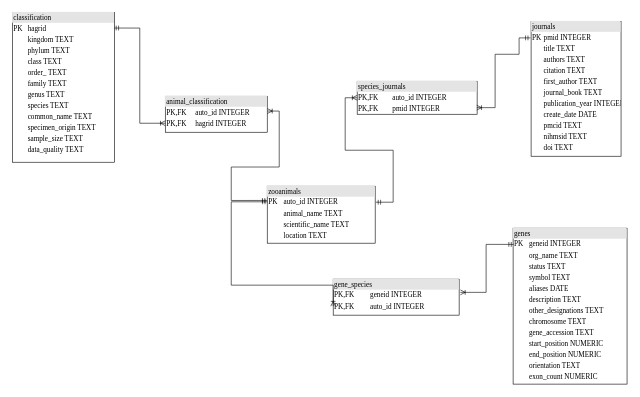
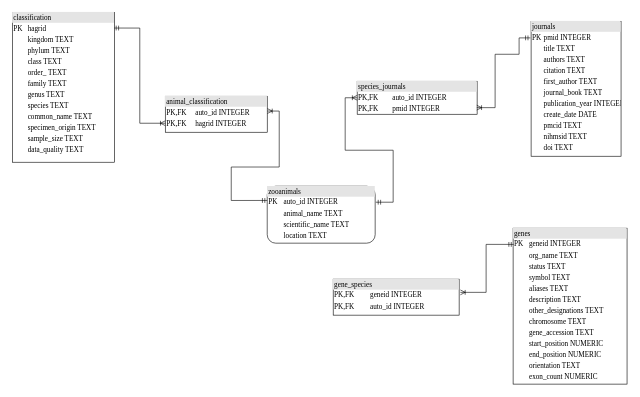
  <mxCell id="0" />
  <mxCell id="1" parent="0" />
- <mxCell id="2" value="&lt;div style=&quot;box-sizing: border-box ; width: 100% ; background: #e4e4e4 ; padding: 2px&quot;&gt;genes&lt;/div&gt;&lt;table style=&quot;width: 100% ; font-size: 1em&quot; cellpadding=&quot;2&quot; cellspacing=&quot;0&quot;&gt;&lt;tbody&gt;&lt;tr&gt;&lt;td&gt;PK&lt;/td&gt;&lt;td&gt;geneid INTEGER&lt;/td&gt;&lt;/tr&gt;&lt;tr&gt;&lt;td&gt;&lt;br&gt;&lt;/td&gt;&lt;td&gt;org_name TEXT&lt;/td&gt;&lt;/tr&gt;&lt;tr&gt;&lt;td&gt;&lt;/td&gt;&lt;td&gt;status TEXT&lt;/td&gt;&lt;/tr&gt;&lt;tr&gt;&lt;td&gt;&lt;br&gt;&lt;/td&gt;&lt;td&gt;symbol TEXT&lt;/td&gt;&lt;/tr&gt;&lt;tr&gt;&lt;td&gt;&lt;br&gt;&lt;/td&gt;&lt;td&gt;aliases DATE&lt;/td&gt;&lt;/tr&gt;&lt;tr&gt;&lt;td&gt;&lt;br&gt;&lt;/td&gt;&lt;td&gt;description TEXT&lt;br&gt;&lt;/td&gt;&lt;/tr&gt;&lt;tr&gt;&lt;td&gt;&lt;br&gt;&lt;/td&gt;&lt;td&gt;other_designations TEXT&lt;/td&gt;&lt;/tr&gt;&lt;tr&gt;&lt;td&gt;&lt;br&gt;&lt;/td&gt;&lt;td&gt;chromosome TEXT&lt;/td&gt;&lt;/tr&gt;&lt;tr&gt;&lt;td&gt;&lt;br&gt;&lt;/td&gt;&lt;td&gt;gene_accession TEXT&lt;/td&gt;&lt;/tr&gt;&lt;tr&gt;&lt;td&gt;&lt;br&gt;&lt;/td&gt;&lt;td&gt;start_position NUMERIC&lt;/td&gt;&lt;/tr&gt;&lt;tr&gt;&lt;td&gt;&lt;br&gt;&lt;/td&gt;&lt;td&gt;end_position NUMERIC&lt;/td&gt;&lt;/tr&gt;&lt;tr&gt;&lt;td&gt;&lt;br&gt;&lt;/td&gt;&lt;td&gt;orientation TEXT&lt;/td&gt;&lt;/tr&gt;&lt;tr&gt;&lt;td&gt;&lt;br&gt;&lt;/td&gt;&lt;td&gt;exon_count NUMERIC&lt;/td&gt;&lt;/tr&gt;&lt;/tbody&gt;&lt;/table&gt;" style="verticalAlign=top;align=left;overflow=fill;html=1;rounded=0;shadow=0;comic=0;labelBackgroundColor=none;strokeWidth=1;fontFamily=Verdana;fontSize=12" parent="1" vertex="1"><mxGeometry x="855" y="380" width="190" height="260" as="geometry" /></mxCell>
+ <mxCell id="2" value="&lt;div style=&quot;box-sizing: border-box ; width: 100% ; background: #e4e4e4 ; padding: 2px&quot;&gt;genes&lt;/div&gt;&lt;table style=&quot;width: 100% ; font-size: 1em&quot; cellpadding=&quot;2&quot; cellspacing=&quot;0&quot;&gt;&lt;tbody&gt;&lt;tr&gt;&lt;td&gt;PK&lt;/td&gt;&lt;td&gt;geneid INTEGER&lt;/td&gt;&lt;/tr&gt;&lt;tr&gt;&lt;td&gt;&lt;br&gt;&lt;/td&gt;&lt;td&gt;org_name TEXT&lt;/td&gt;&lt;/tr&gt;&lt;tr&gt;&lt;td&gt;&lt;/td&gt;&lt;td&gt;status TEXT&lt;/td&gt;&lt;/tr&gt;&lt;tr&gt;&lt;td&gt;&lt;br&gt;&lt;/td&gt;&lt;td&gt;symbol TEXT&lt;/td&gt;&lt;/tr&gt;&lt;tr&gt;&lt;td&gt;&lt;br&gt;&lt;/td&gt;&lt;td&gt;aliases TEXT&lt;/td&gt;&lt;/tr&gt;&lt;tr&gt;&lt;td&gt;&lt;br&gt;&lt;/td&gt;&lt;td&gt;description TEXT&lt;br&gt;&lt;/td&gt;&lt;/tr&gt;&lt;tr&gt;&lt;td&gt;&lt;br&gt;&lt;/td&gt;&lt;td&gt;other_designations TEXT&lt;/td&gt;&lt;/tr&gt;&lt;tr&gt;&lt;td&gt;&lt;br&gt;&lt;/td&gt;&lt;td&gt;chromosome TEXT&lt;/td&gt;&lt;/tr&gt;&lt;tr&gt;&lt;td&gt;&lt;br&gt;&lt;/td&gt;&lt;td&gt;gene_accession TEXT&lt;/td&gt;&lt;/tr&gt;&lt;tr&gt;&lt;td&gt;&lt;br&gt;&lt;/td&gt;&lt;td&gt;start_position NUMERIC&lt;/td&gt;&lt;/tr&gt;&lt;tr&gt;&lt;td&gt;&lt;br&gt;&lt;/td&gt;&lt;td&gt;end_position NUMERIC&lt;/td&gt;&lt;/tr&gt;&lt;tr&gt;&lt;td&gt;&lt;br&gt;&lt;/td&gt;&lt;td&gt;orientation TEXT&lt;/td&gt;&lt;/tr&gt;&lt;tr&gt;&lt;td&gt;&lt;br&gt;&lt;/td&gt;&lt;td&gt;exon_count NUMERIC&lt;/td&gt;&lt;/tr&gt;&lt;/tbody&gt;&lt;/table&gt;" style="verticalAlign=top;align=left;overflow=fill;html=1;rounded=0;shadow=0;comic=0;labelBackgroundColor=none;strokeWidth=1;fontFamily=Verdana;fontSize=12" parent="1" vertex="1"><mxGeometry x="855" y="380" width="190" height="260" as="geometry" /></mxCell>
  <mxCell id="3" value="&lt;div style=&quot;box-sizing: border-box ; width: 100% ; background: #e4e4e4 ; padding: 2px&quot;&gt;gene_species&lt;/div&gt;&lt;table style=&quot;width: 100% ; font-size: 1em&quot; cellpadding=&quot;2&quot; cellspacing=&quot;0&quot;&gt;&lt;tbody&gt;&lt;tr&gt;&lt;td&gt;PK,FK&lt;/td&gt;&lt;td&gt;geneid INTEGER&lt;/td&gt;&lt;/tr&gt;&lt;tr&gt;&lt;td&gt;PK,FK&lt;/td&gt;&lt;td&gt;auto_id INTEGER&lt;/td&gt;&lt;/tr&gt;&lt;tr&gt;&lt;td&gt;&lt;br&gt;&lt;/td&gt;&lt;td&gt;&lt;br&gt;&lt;/td&gt;&lt;/tr&gt;&lt;tr&gt;&lt;td&gt;&lt;br&gt;&lt;/td&gt;&lt;td&gt;&lt;br&gt;&lt;/td&gt;&lt;/tr&gt;&lt;tr&gt;&lt;td&gt;&lt;br&gt;&lt;/td&gt;&lt;td&gt;&lt;br&gt;&lt;/td&gt;&lt;/tr&gt;&lt;tr&gt;&lt;td&gt;&lt;br&gt;&lt;/td&gt;&lt;td&gt;&lt;br&gt;&lt;/td&gt;&lt;/tr&gt;&lt;tr&gt;&lt;td&gt;&lt;br&gt;&lt;/td&gt;&lt;td&gt;&lt;br&gt;&lt;/td&gt;&lt;/tr&gt;&lt;tr&gt;&lt;td&gt;&lt;br&gt;&lt;/td&gt;&lt;td&gt;&lt;br&gt;&lt;/td&gt;&lt;/tr&gt;&lt;tr&gt;&lt;td&gt;&lt;br&gt;&lt;/td&gt;&lt;td&gt;&lt;br&gt;&lt;/td&gt;&lt;/tr&gt;&lt;tr&gt;&lt;td&gt;&lt;br&gt;&lt;/td&gt;&lt;td&gt;&lt;br&gt;&lt;/td&gt;&lt;/tr&gt;&lt;tr&gt;&lt;td&gt;&lt;br&gt;&lt;/td&gt;&lt;td&gt;&lt;br&gt;&lt;/td&gt;&lt;/tr&gt;&lt;tr&gt;&lt;td&gt;&lt;br&gt;&lt;/td&gt;&lt;td&gt;&lt;br&gt;&lt;/td&gt;&lt;/tr&gt;&lt;tr&gt;&lt;td&gt;&lt;br&gt;&lt;/td&gt;&lt;td&gt;&lt;br&gt;&lt;/td&gt;&lt;/tr&gt;&lt;tr&gt;&lt;td&gt;&lt;br&gt;&lt;/td&gt;&lt;td&gt;&lt;br&gt;&lt;/td&gt;&lt;/tr&gt;&lt;tr&gt;&lt;td&gt;&lt;br&gt;&lt;/td&gt;&lt;td&gt;&lt;br&gt;&lt;/td&gt;&lt;/tr&gt;&lt;tr&gt;&lt;td&gt;&lt;br&gt;&lt;/td&gt;&lt;td&gt;&lt;br&gt;&lt;/td&gt;&lt;/tr&gt;&lt;tr&gt;&lt;td&gt;&lt;br&gt;&lt;/td&gt;&lt;td&gt;&lt;br&gt;&lt;/td&gt;&lt;/tr&gt;&lt;/tbody&gt;&lt;/table&gt;" style="verticalAlign=top;align=left;overflow=fill;html=1;rounded=0;shadow=0;comic=0;labelBackgroundColor=none;strokeWidth=1;fontFamily=Verdana;fontSize=12" parent="1" vertex="1"><mxGeometry x="555" y="465" width="210" height="60" as="geometry" /></mxCell>
  <mxCell id="4" value="&lt;div style=&quot;box-sizing:border-box;width:100%;background:#e4e4e4;padding:2px;&quot;&gt;animal_classification&lt;/div&gt;&lt;table style=&quot;width:100%;font-size:1em;&quot; cellpadding=&quot;2&quot; cellspacing=&quot;0&quot;&gt;&lt;tbody&gt;&lt;tr&gt;&lt;td&gt;PK,FK&lt;/td&gt;&lt;td&gt;auto_id INTEGER&lt;/td&gt;&lt;/tr&gt;&lt;tr&gt;&lt;td&gt;PK,FK&lt;/td&gt;&lt;td&gt;hagrid INTEGER&lt;/td&gt;&lt;/tr&gt;&lt;tr&gt;&lt;td&gt;&lt;br&gt;&lt;/td&gt;&lt;td&gt;&lt;br&gt;&lt;/td&gt;&lt;/tr&gt;&lt;/tbody&gt;&lt;/table&gt;" style="verticalAlign=top;align=left;overflow=fill;html=1;rounded=0;shadow=0;comic=0;labelBackgroundColor=none;strokeWidth=1;fontFamily=Verdana;fontSize=12" parent="1" vertex="1"><mxGeometry x="275" y="160" width="170" height="60" as="geometry" /></mxCell>
  <mxCell id="5" value="&lt;div style=&quot;box-sizing: border-box ; width: 100% ; background: #e4e4e4 ; padding: 2px&quot;&gt;journals&lt;/div&gt;&lt;table style=&quot;width: 100% ; font-size: 1em&quot; cellpadding=&quot;2&quot; cellspacing=&quot;0&quot;&gt;&lt;tbody&gt;&lt;tr&gt;&lt;td&gt;PK&lt;/td&gt;&lt;td&gt;pmid INTEGER&lt;/td&gt;&lt;/tr&gt;&lt;tr&gt;&lt;td&gt;&lt;br&gt;&lt;/td&gt;&lt;td&gt;title TEXT&lt;br&gt;&lt;/td&gt;&lt;/tr&gt;&lt;tr&gt;&lt;td&gt;&lt;/td&gt;&lt;td&gt;authors TEXT&lt;/td&gt;&lt;/tr&gt;&lt;tr&gt;&lt;td&gt;&lt;br&gt;&lt;/td&gt;&lt;td&gt;citation TEXT&lt;/td&gt;&lt;/tr&gt;&lt;tr&gt;&lt;td&gt;&lt;br&gt;&lt;/td&gt;&lt;td&gt;first_author TEXT&lt;/td&gt;&lt;/tr&gt;&lt;tr&gt;&lt;td&gt;&lt;br&gt;&lt;/td&gt;&lt;td&gt;journal_book TEXT&lt;/td&gt;&lt;/tr&gt;&lt;tr&gt;&lt;td&gt;&lt;br&gt;&lt;/td&gt;&lt;td&gt;publication_year INTEGER&lt;/td&gt;&lt;/tr&gt;&lt;tr&gt;&lt;td&gt;&lt;br&gt;&lt;/td&gt;&lt;td&gt;create_date DATE&lt;/td&gt;&lt;/tr&gt;&lt;tr&gt;&lt;td&gt;&lt;br&gt;&lt;/td&gt;&lt;td&gt;pmcid TEXT&lt;/td&gt;&lt;/tr&gt;&lt;tr&gt;&lt;td&gt;&lt;br&gt;&lt;/td&gt;&lt;td&gt;nihmsid TEXT&lt;/td&gt;&lt;/tr&gt;&lt;tr&gt;&lt;td&gt;&lt;br&gt;&lt;/td&gt;&lt;td&gt;doi TEXT&lt;/td&gt;&lt;/tr&gt;&lt;tr&gt;&lt;td&gt;&lt;br&gt;&lt;/td&gt;&lt;td&gt;&lt;br&gt;&lt;/td&gt;&lt;/tr&gt;&lt;/tbody&gt;&lt;/table&gt;" style="verticalAlign=top;align=left;overflow=fill;html=1;rounded=0;shadow=0;comic=0;labelBackgroundColor=none;strokeWidth=1;fontFamily=Verdana;fontSize=12" parent="1" vertex="1"><mxGeometry x="885" y="35" width="150" height="225" as="geometry" /></mxCell>
  <mxCell id="6" style="edgeStyle=orthogonalEdgeStyle;rounded=0;orthogonalLoop=1;jettySize=auto;html=1;startArrow=ERmandOne;startFill=0;endArrow=ERoneToMany;endFill=0;entryX=0;entryY=0.75;entryDx=0;entryDy=0;exitX=0.995;exitY=0.105;exitDx=0;exitDy=0;exitPerimeter=0;" edge="1" parent="1" source="7" target="4"><mxGeometry relative="1" as="geometry" /></mxCell>
  <mxCell id="7" value="&lt;div style=&quot;box-sizing: border-box ; width: 100% ; background: #e4e4e4 ; padding: 2px&quot;&gt;classification&lt;/div&gt;&lt;table style=&quot;width: 100% ; font-size: 1em&quot; cellpadding=&quot;2&quot; cellspacing=&quot;0&quot;&gt;&lt;tbody&gt;&lt;tr&gt;&lt;td&gt;PK&lt;/td&gt;&lt;td&gt;hagrid&lt;/td&gt;&lt;/tr&gt;&lt;tr&gt;&lt;td&gt;&lt;br&gt;&lt;/td&gt;&lt;td&gt;kingdom TEXT&lt;/td&gt;&lt;/tr&gt;&lt;tr&gt;&lt;td&gt;&lt;br&gt;&lt;/td&gt;&lt;td&gt;phylum TEXT&lt;/td&gt;&lt;/tr&gt;&lt;tr&gt;&lt;td&gt;&lt;br&gt;&lt;/td&gt;&lt;td&gt;class TEXT&lt;/td&gt;&lt;/tr&gt;&lt;tr&gt;&lt;td&gt;&lt;br&gt;&lt;/td&gt;&lt;td&gt;order_ TEXT&lt;br&gt;&lt;/td&gt;&lt;/tr&gt;&lt;tr&gt;&lt;td&gt;&lt;br&gt;&lt;/td&gt;&lt;td&gt;family TEXT&lt;br&gt;&lt;/td&gt;&lt;/tr&gt;&lt;tr&gt;&lt;td&gt;&lt;br&gt;&lt;/td&gt;&lt;td&gt;genus TEXT&lt;br&gt;&lt;/td&gt;&lt;/tr&gt;&lt;tr&gt;&lt;td&gt;&lt;br&gt;&lt;/td&gt;&lt;td&gt;species TEXT&lt;br&gt;&lt;/td&gt;&lt;/tr&gt;&lt;tr&gt;&lt;td&gt;&lt;br&gt;&lt;/td&gt;&lt;td&gt;common_name TEXT&lt;br&gt;&lt;/td&gt;&lt;/tr&gt;&lt;tr&gt;&lt;td&gt;&lt;br&gt;&lt;/td&gt;&lt;td&gt;specimen_origin TEXT&lt;/td&gt;&lt;/tr&gt;&lt;tr&gt;&lt;td&gt;&lt;br&gt;&lt;/td&gt;&lt;td&gt;sample_size TEXT&lt;/td&gt;&lt;/tr&gt;&lt;tr&gt;&lt;td&gt;&lt;br&gt;&lt;/td&gt;&lt;td&gt;data_quality TEXT&lt;/td&gt;&lt;/tr&gt;&lt;tr&gt;&lt;td&gt;&lt;br&gt;&lt;/td&gt;&lt;td&gt;&lt;/td&gt;&lt;/tr&gt;&lt;tr&gt;&lt;td&gt;&lt;br&gt;&lt;/td&gt;&lt;td&gt;&lt;br&gt;&lt;/td&gt;&lt;/tr&gt;&lt;tr&gt;&lt;td&gt;&lt;br&gt;&lt;/td&gt;&lt;td&gt;&lt;br&gt;&lt;/td&gt;&lt;/tr&gt;&lt;/tbody&gt;&lt;/table&gt;" style="verticalAlign=top;align=left;overflow=fill;html=1;rounded=0;shadow=0;comic=0;labelBackgroundColor=none;strokeWidth=1;fontFamily=Verdana;fontSize=12" parent="1" vertex="1"><mxGeometry x="20" y="20" width="170" height="250" as="geometry" /></mxCell>
- <mxCell id="8" value="&lt;div style=&quot;box-sizing: border-box ; width: 100% ; background: #e4e4e4 ; padding: 2px&quot;&gt;zooanimals&lt;/div&gt;&lt;table style=&quot;width: 100% ; font-size: 1em&quot; cellpadding=&quot;2&quot; cellspacing=&quot;0&quot;&gt;&lt;tbody&gt;&lt;tr&gt;&lt;td&gt;PK&lt;/td&gt;&lt;td&gt;auto_id INTEGER&lt;/td&gt;&lt;/tr&gt;&lt;tr&gt;&lt;td&gt;&lt;br&gt;&lt;/td&gt;&lt;td&gt;animal_name TEXT&lt;/td&gt;&lt;/tr&gt;&lt;tr&gt;&lt;td&gt;&lt;br&gt;&lt;/td&gt;&lt;td&gt;scientific_name TEXT&lt;span style=&quot;white-space: pre;&quot;&gt; &lt;/span&gt;&lt;br&gt;&lt;/td&gt;&lt;/tr&gt;&lt;tr&gt;&lt;td&gt;&lt;br&gt;&lt;/td&gt;&lt;td&gt;location TEXT&lt;/td&gt;&lt;/tr&gt;&lt;tr&gt;&lt;td&gt;&lt;br&gt;&lt;/td&gt;&lt;td&gt;&lt;br&gt;&lt;/td&gt;&lt;/tr&gt;&lt;tr&gt;&lt;td&gt;&lt;br&gt;&lt;/td&gt;&lt;td&gt;&lt;br&gt;&lt;/td&gt;&lt;/tr&gt;&lt;tr&gt;&lt;td&gt;&lt;br&gt;&lt;/td&gt;&lt;td&gt;&lt;br&gt;&lt;/td&gt;&lt;/tr&gt;&lt;tr&gt;&lt;td&gt;&lt;br&gt;&lt;/td&gt;&lt;td&gt;&lt;br&gt;&lt;/td&gt;&lt;/tr&gt;&lt;tr&gt;&lt;td&gt;&lt;br&gt;&lt;/td&gt;&lt;td&gt;&lt;br&gt;&lt;/td&gt;&lt;/tr&gt;&lt;tr&gt;&lt;td&gt;&lt;br&gt;&lt;/td&gt;&lt;td&gt;&lt;br&gt;&lt;/td&gt;&lt;/tr&gt;&lt;tr&gt;&lt;td&gt;&lt;br&gt;&lt;/td&gt;&lt;td&gt;&lt;br&gt;&lt;/td&gt;&lt;/tr&gt;&lt;tr&gt;&lt;td&gt;&lt;br&gt;&lt;/td&gt;&lt;td&gt;&lt;br&gt;&lt;/td&gt;&lt;/tr&gt;&lt;tr&gt;&lt;td&gt;&lt;br&gt;&lt;/td&gt;&lt;td&gt;&lt;br&gt;&lt;/td&gt;&lt;/tr&gt;&lt;tr&gt;&lt;td&gt;&lt;br&gt;&lt;/td&gt;&lt;td&gt;&lt;br&gt;&lt;/td&gt;&lt;/tr&gt;&lt;tr&gt;&lt;td&gt;&lt;br&gt;&lt;/td&gt;&lt;td&gt;&lt;br&gt;&lt;/td&gt;&lt;/tr&gt;&lt;tr&gt;&lt;td&gt;&lt;br&gt;&lt;/td&gt;&lt;td&gt;&lt;br&gt;&lt;/td&gt;&lt;/tr&gt;&lt;tr&gt;&lt;td&gt;&lt;br&gt;&lt;/td&gt;&lt;td&gt;&lt;br&gt;&lt;/td&gt;&lt;/tr&gt;&lt;/tbody&gt;&lt;/table&gt;" style="verticalAlign=top;align=left;overflow=fill;html=1;rounded=0;shadow=0;comic=0;labelBackgroundColor=none;strokeWidth=1;fontFamily=Verdana;fontSize=12" vertex="1" parent="1"><mxGeometry x="445" y="310" width="180" height="95" as="geometry" /></mxCell>
+ <mxCell id="8" value="&lt;div style=&quot;box-sizing: border-box ; width: 100% ; background: #e4e4e4 ; padding: 2px&quot;&gt;zooanimals&lt;/div&gt;&lt;table style=&quot;width: 100% ; font-size: 1em&quot; cellpadding=&quot;2&quot; cellspacing=&quot;0&quot;&gt;&lt;tbody&gt;&lt;tr&gt;&lt;td&gt;PK&lt;/td&gt;&lt;td&gt;auto_id INTEGER&lt;/td&gt;&lt;/tr&gt;&lt;tr&gt;&lt;td&gt;&lt;br&gt;&lt;/td&gt;&lt;td&gt;animal_name TEXT&lt;/td&gt;&lt;/tr&gt;&lt;tr&gt;&lt;td&gt;&lt;br&gt;&lt;/td&gt;&lt;td&gt;scientific_name TEXT&lt;span style=&quot;white-space: pre;&quot;&gt; &lt;/span&gt;&lt;br&gt;&lt;/td&gt;&lt;/tr&gt;&lt;tr&gt;&lt;td&gt;&lt;br&gt;&lt;/td&gt;&lt;td&gt;location TEXT&lt;/td&gt;&lt;/tr&gt;&lt;tr&gt;&lt;td&gt;&lt;br&gt;&lt;/td&gt;&lt;td&gt;&lt;br&gt;&lt;/td&gt;&lt;/tr&gt;&lt;tr&gt;&lt;td&gt;&lt;br&gt;&lt;/td&gt;&lt;td&gt;&lt;br&gt;&lt;/td&gt;&lt;/tr&gt;&lt;tr&gt;&lt;td&gt;&lt;br&gt;&lt;/td&gt;&lt;td&gt;&lt;br&gt;&lt;/td&gt;&lt;/tr&gt;&lt;tr&gt;&lt;td&gt;&lt;br&gt;&lt;/td&gt;&lt;td&gt;&lt;br&gt;&lt;/td&gt;&lt;/tr&gt;&lt;tr&gt;&lt;td&gt;&lt;br&gt;&lt;/td&gt;&lt;td&gt;&lt;br&gt;&lt;/td&gt;&lt;/tr&gt;&lt;tr&gt;&lt;td&gt;&lt;br&gt;&lt;/td&gt;&lt;td&gt;&lt;br&gt;&lt;/td&gt;&lt;/tr&gt;&lt;tr&gt;&lt;td&gt;&lt;br&gt;&lt;/td&gt;&lt;td&gt;&lt;br&gt;&lt;/td&gt;&lt;/tr&gt;&lt;tr&gt;&lt;td&gt;&lt;br&gt;&lt;/td&gt;&lt;td&gt;&lt;br&gt;&lt;/td&gt;&lt;/tr&gt;&lt;tr&gt;&lt;td&gt;&lt;br&gt;&lt;/td&gt;&lt;td&gt;&lt;br&gt;&lt;/td&gt;&lt;/tr&gt;&lt;tr&gt;&lt;td&gt;&lt;br&gt;&lt;/td&gt;&lt;td&gt;&lt;br&gt;&lt;/td&gt;&lt;/tr&gt;&lt;tr&gt;&lt;td&gt;&lt;br&gt;&lt;/td&gt;&lt;td&gt;&lt;br&gt;&lt;/td&gt;&lt;/tr&gt;&lt;tr&gt;&lt;td&gt;&lt;br&gt;&lt;/td&gt;&lt;td&gt;&lt;br&gt;&lt;/td&gt;&lt;/tr&gt;&lt;tr&gt;&lt;td&gt;&lt;br&gt;&lt;/td&gt;&lt;td&gt;&lt;br&gt;&lt;/td&gt;&lt;/tr&gt;&lt;/tbody&gt;&lt;/table&gt;" style="verticalAlign=top;align=left;overflow=fill;html=1;shadow=0;comic=0;labelBackgroundColor=none;strokeWidth=1;fontFamily=Verdana;fontSize=12;rounded=1;" vertex="1" parent="1"><mxGeometry x="445" y="310" width="180" height="95" as="geometry" /></mxCell>
  <mxCell id="9" value="&lt;div style=&quot;box-sizing: border-box ; width: 100% ; background: #e4e4e4 ; padding: 2px&quot;&gt;species_journals&lt;/div&gt;&lt;table style=&quot;width: 100% ; font-size: 1em&quot; cellpadding=&quot;2&quot; cellspacing=&quot;0&quot;&gt;&lt;tbody&gt;&lt;tr&gt;&lt;td&gt;PK,FK&lt;/td&gt;&lt;td&gt;auto_id INTEGER&lt;/td&gt;&lt;/tr&gt;&lt;tr&gt;&lt;td&gt;PK,FK&lt;/td&gt;&lt;td&gt;pmid INTEGER&lt;/td&gt;&lt;/tr&gt;&lt;tr&gt;&lt;td&gt;&lt;br&gt;&lt;/td&gt;&lt;td&gt;&lt;br&gt;&lt;/td&gt;&lt;/tr&gt;&lt;tr&gt;&lt;td&gt;&lt;br&gt;&lt;/td&gt;&lt;td&gt;&lt;br&gt;&lt;/td&gt;&lt;/tr&gt;&lt;/tbody&gt;&lt;/table&gt;" style="verticalAlign=top;align=left;overflow=fill;html=1;rounded=0;shadow=0;comic=0;labelBackgroundColor=none;strokeWidth=1;fontFamily=Verdana;fontSize=12" vertex="1" parent="1"><mxGeometry x="595" y="135" width="200" height="55" as="geometry" /></mxCell>
  <mxCell id="10" style="edgeStyle=orthogonalEdgeStyle;rounded=0;orthogonalLoop=1;jettySize=auto;html=1;startArrow=ERmandOne;startFill=0;endArrow=ERoneToMany;endFill=0;entryX=1.002;entryY=0.411;entryDx=0;entryDy=0;exitX=0;exitY=0.25;exitDx=0;exitDy=0;entryPerimeter=0;" edge="1" parent="1" source="8" target="4"><mxGeometry relative="1" as="geometry"><mxPoint x="445" y="340" as="sourcePoint" /><mxPoint x="394" y="422" as="targetPoint" /><Array as="points"><mxPoint x="385" y="334" /><mxPoint x="385" y="278" /><mxPoint x="465" y="278" /><mxPoint x="465" y="185" /><mxPoint x="445" y="185" /></Array></mxGeometry></mxCell>
  <mxCell id="11" style="edgeStyle=orthogonalEdgeStyle;rounded=0;orthogonalLoop=1;jettySize=auto;html=1;startArrow=ERmandOne;startFill=0;endArrow=ERoneToMany;endFill=0;entryX=0;entryY=0.5;entryDx=0;entryDy=0;exitX=1.006;exitY=0.281;exitDx=0;exitDy=0;exitPerimeter=0;" edge="1" parent="1" source="8" target="9"><mxGeometry relative="1" as="geometry"><mxPoint x="697" y="310" as="sourcePoint" /><mxPoint x="765" y="372" as="targetPoint" /><Array as="points"><mxPoint x="655" y="337" /><mxPoint x="655" y="250" /><mxPoint x="575" y="250" /><mxPoint x="575" y="163" /></Array></mxGeometry></mxCell>
  <mxCell id="12" style="edgeStyle=orthogonalEdgeStyle;rounded=0;orthogonalLoop=1;jettySize=auto;html=1;startArrow=ERmandOne;startFill=0;endArrow=ERoneToMany;endFill=0;entryX=0.997;entryY=0.8;entryDx=0;entryDy=0;entryPerimeter=0;exitX=-0.008;exitY=0.123;exitDx=0;exitDy=0;exitPerimeter=0;" edge="1" parent="1" source="5" target="9"><mxGeometry relative="1" as="geometry"><mxPoint x="795" y="330" as="sourcePoint" /><mxPoint x="863" y="392" as="targetPoint" /><Array as="points"><mxPoint x="865" y="63" /><mxPoint x="865" y="90" /><mxPoint x="825" y="90" /><mxPoint x="825" y="179" /></Array></mxGeometry></mxCell>
- <mxCell id="13" style="edgeStyle=orthogonalEdgeStyle;rounded=0;orthogonalLoop=1;jettySize=auto;html=1;startArrow=ERmandOne;startFill=0;endArrow=ERoneToMany;endFill=0;entryX=0;entryY=0.75;entryDx=0;entryDy=0;exitX=0.002;exitY=0.274;exitDx=0;exitDy=0;exitPerimeter=0;" edge="1" parent="1" source="8" target="3"><mxGeometry relative="1" as="geometry"><mxPoint x="385" y="510" as="sourcePoint" /><mxPoint x="453" y="572" as="targetPoint" /><Array as="points"><mxPoint x="385" y="336" /><mxPoint x="385" y="475" /></Array></mxGeometry></mxCell>
  <mxCell id="14" style="edgeStyle=orthogonalEdgeStyle;rounded=0;orthogonalLoop=1;jettySize=auto;html=1;startArrow=ERmandOne;startFill=0;endArrow=ERoneToMany;endFill=0;entryX=1.01;entryY=0.367;entryDx=0;entryDy=0;entryPerimeter=0;exitX=0.005;exitY=0.104;exitDx=0;exitDy=0;exitPerimeter=0;" edge="1" parent="1" source="2" target="3"><mxGeometry relative="1" as="geometry"><mxPoint x="725" y="370" as="sourcePoint" /><mxPoint x="793" y="432" as="targetPoint" /></mxGeometry></mxCell>
